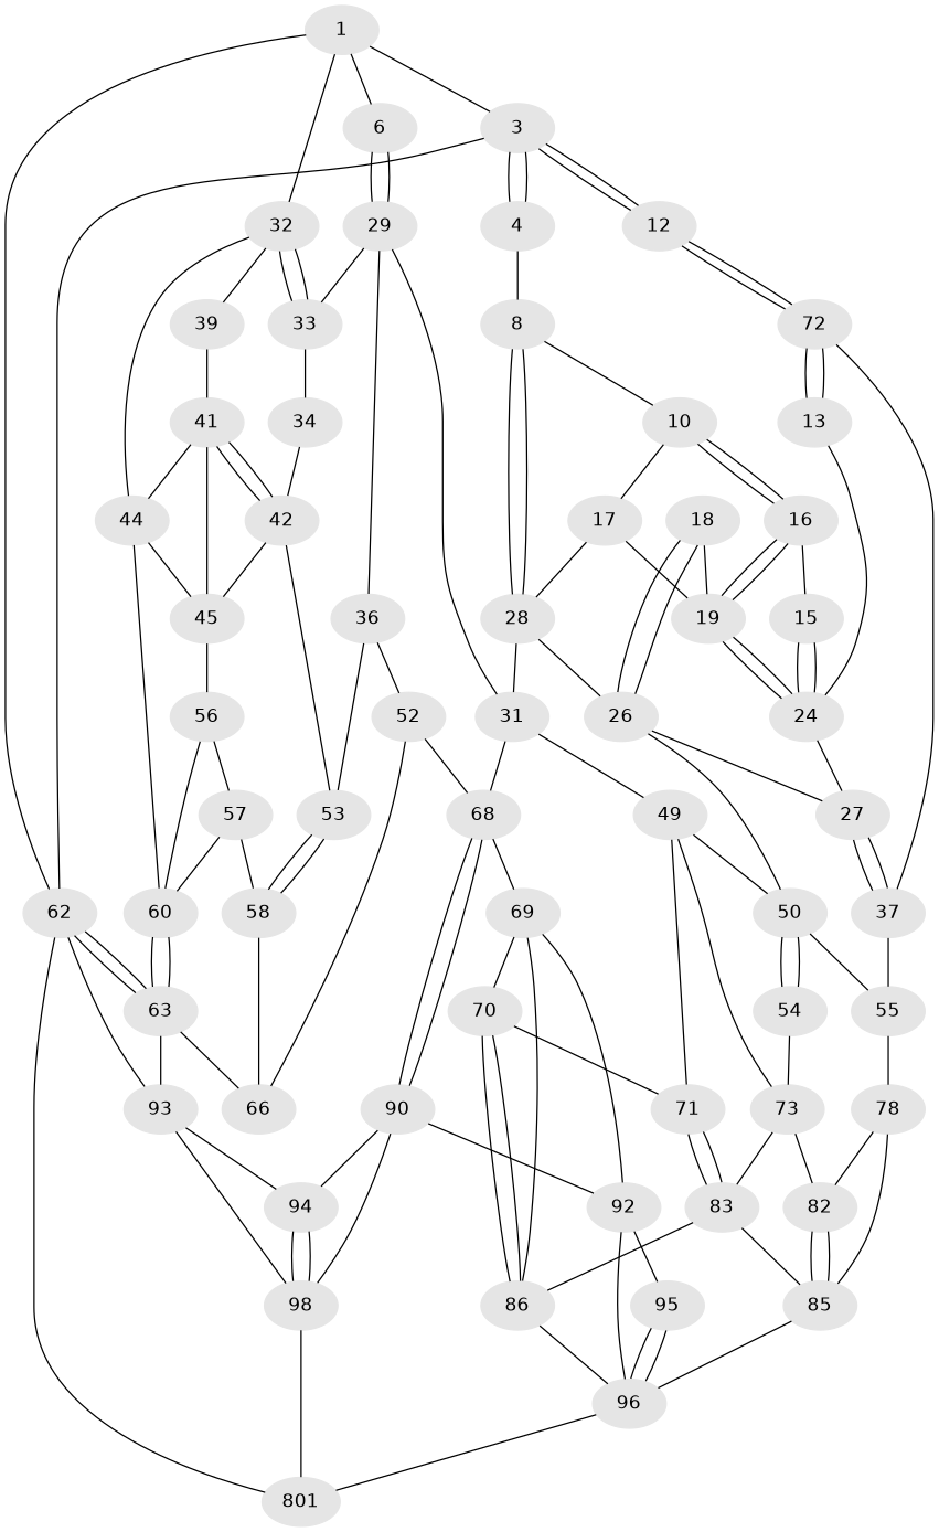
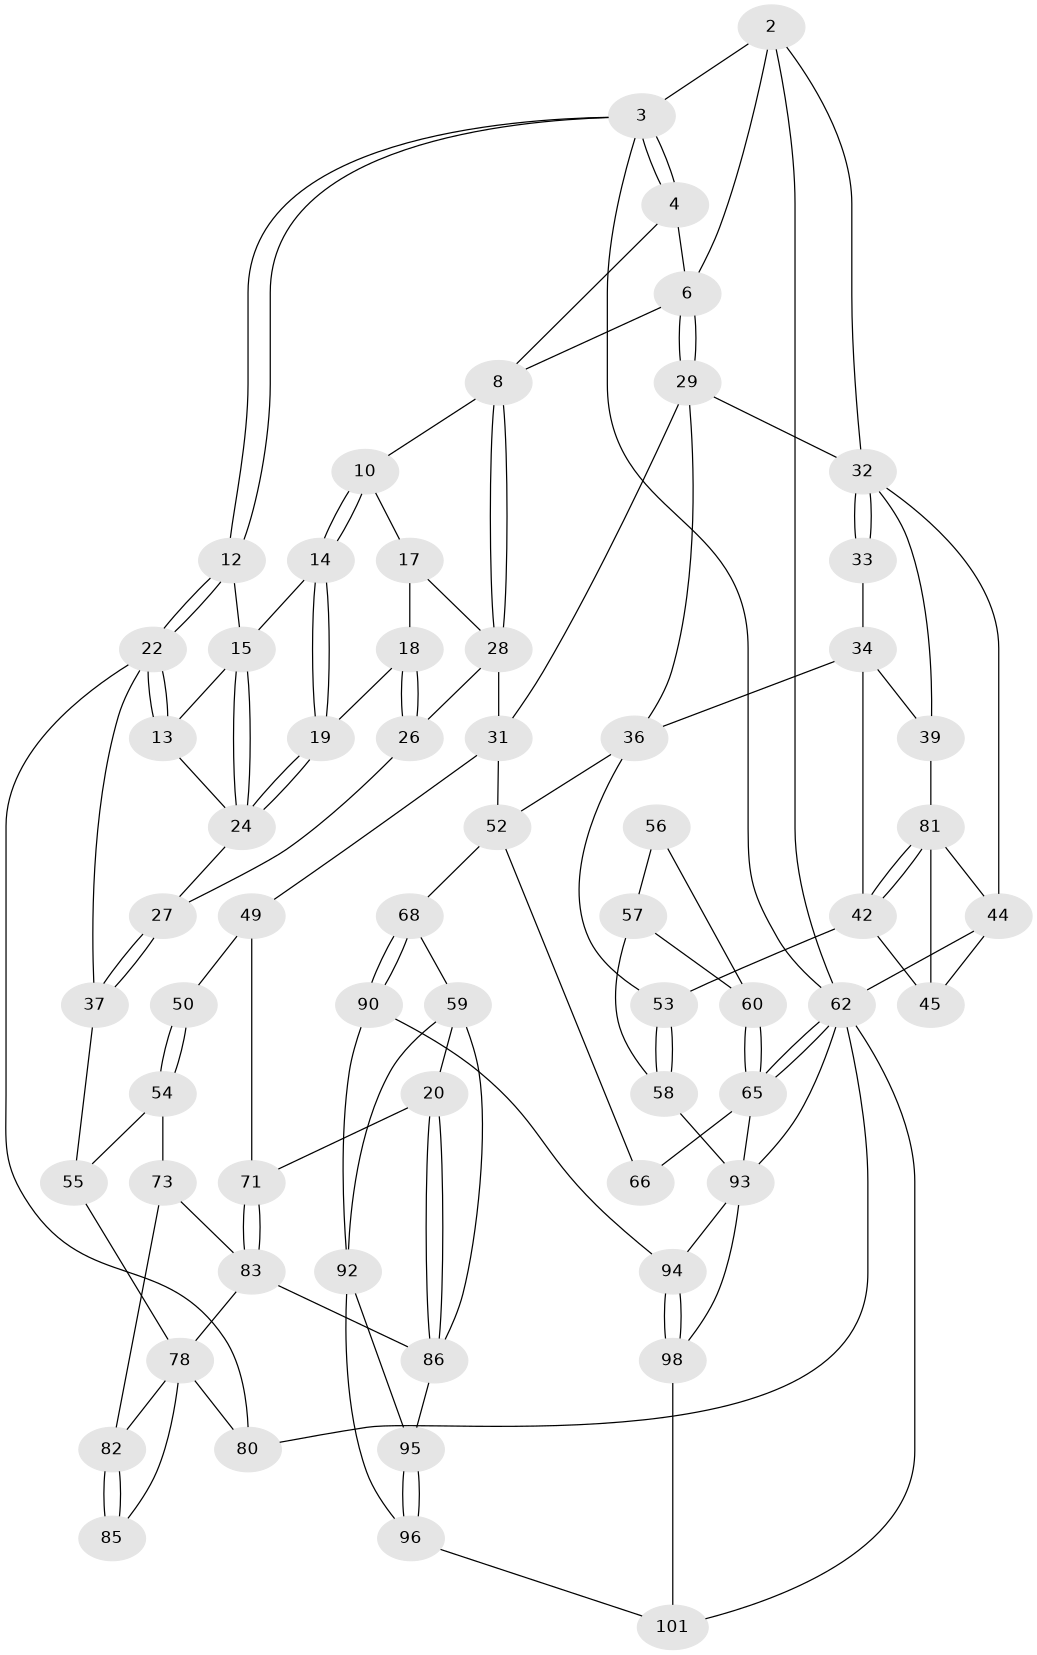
  graph {
    fontname="DejaVu Sans"
    node [color=gray90 fontname="DejaVu Sans" style=filled]
    edge [fontname="DejaVu Sans"]
-   1 [super="+2"]
+   1 [super="+2" label=2]
    3
    6 [super="+7"]
    32 [super="+40"]
    62 [super="+81"]
    4 [super="+5"]
    12 [super="+13"]
    8 [super="+9"]
    29 [super="+30"]
    33
    39
    44 [super="+59"]
-   63 [super="+76"]
+   80
+   63 [super="+76" label=65]
    93 [super="+99"]
-   101 [label=801]
+   101
    15 [super="+16"]
-   22 [super="+38" label=72]
+   22 [super="+38"]
    10 [super="+11"]
    n20 [label=28 super="+21"]
    31 [super="+48"]
    36 [super="+51"]
-   14 [label=16]
+   14
    17
    26 [super="+28"]
    19
    18
    n28 [label=13]
    24 [super="+25"]
    37
    27
    50
    49 [super="+72"]
    52 [super="+67"]
    55 [super="+77"]
    54 [super="+75"]
    34 [super="+35"]
    53
    71
    73 [super="+74"]
    66
    68
-   41 [super="+43"]
+   41 [super="+43" label=81]
    45 [super="+46"]
    60 [super="+61"]
    42 [super="+47"]
    58 [super="+65"]
    78 [super="+79"]
    56
    57 [super="+64"]
    83 [super="+84"]
    82
-   69 [super="+89"]
+   69 [super="+89" label=59]
    90 [super="+91"]
    85 [super="+88"]
    94
    98 [super="+100"]
-   70
+   70 [label=20]
    86 [super="+87"]
    92 [super="+97"]
    95
    96 [super="+102"]
    1 -- 3
    1 -- 6
    1 -- 32
    1 -- 62
    3 -- 62
    3 -- 4
    3 -- 4
    3 -- 12
    3 -- 12
+   6 -- 8
    6 -- 29
    6 -- 29
    32 -- 33
    32 -- 33
    32 -- 39
    32 -- 44
+   62 -- 80
    62 -- 63
    62 -- 63
    62 -- 93
    62 -- 101
+   4 -- 6
    4 -- 8
+   12 -- 15
    12 -- 22
    12 -- 22
    8 -- 10
    8 -- n20
    8 -- n20
-   29 -- 33
+   29 -- 32
    29 -- 31
    29 -- 36
    33 -- 34
    39 -- 41
    44 -- 45
-   44 -- 60
+   44 -- 62
    63 -- 93
    63 -- 66
    93 -- 94
    93 -- 98
+   15 -- n28
    15 -- 24
    15 -- 24
+   22 -- 80
    22 -- n28
    22 -- n28
    22 -- 37
    10 -- 14
    10 -- 14
    10 -- 17
    n20 -- 31
    n20 -- 26
    31 -- 49
-   31 -- 68
+   31 -- 52
    36 -- 52
    36 -- 53
    14 -- 15
    14 -- 19
    14 -- 19
    17 -- n20
-   17 -- 19
+   17 -- 18
    26 -- 27
-   26 -- 50
    19 -- 24
    19 -- 24
    18 -- 26
    18 -- 26
    18 -- 19
    n28 -- 24
    24 -- 27
    37 -- 55
    27 -- 37
    27 -- 37
    50 -- 54
    50 -- 54
    49 -- 50
    49 -- 71
-   49 -- 73
    52 -- 66
    52 -- 68
    55 -- 78
-   50 -- 55 [weight=2]
+   54 -- 55 [weight=2]
    54 -- 73
+   34 -- 39
+   34 -- 36
    34 -- 42
    53 -- 58
    53 -- 58
    71 -- 83
    71 -- 83
    73 -- 83
    73 -- 82
    68 -- 69
    68 -- 90
    68 -- 90
    41 -- 44
    41 -- 45
    41 -- 42
    41 -- 42
-   45 -- 56
    60 -- 63
    60 -- 63
    42 -- 53
    42 -- 45
-   58 -- 66
+   58 -- 93
+   78 -- 80
    78 -- 82
    78 -- 85
    56 -- 60
    56 -- 57
    57 -- 60
    57 -- 58 [weight=2]
-   83 -- 85
+   83 -- 78
    83 -- 86
    82 -- 85
    82 -- 85
    69 -- 70
    69 -- 86
    69 -- 92
    90 -- 94
-   90 -- 98
    90 -- 92
-   85 -- 96
    94 -- 98
    94 -- 98
    98 -- 101
    70 -- 71
    70 -- 86
    70 -- 86
-   86 -- 96
+   86 -- 95
    92 -- 95
    92 -- 96
    95 -- 96
    95 -- 96
    96 -- 101
  }
